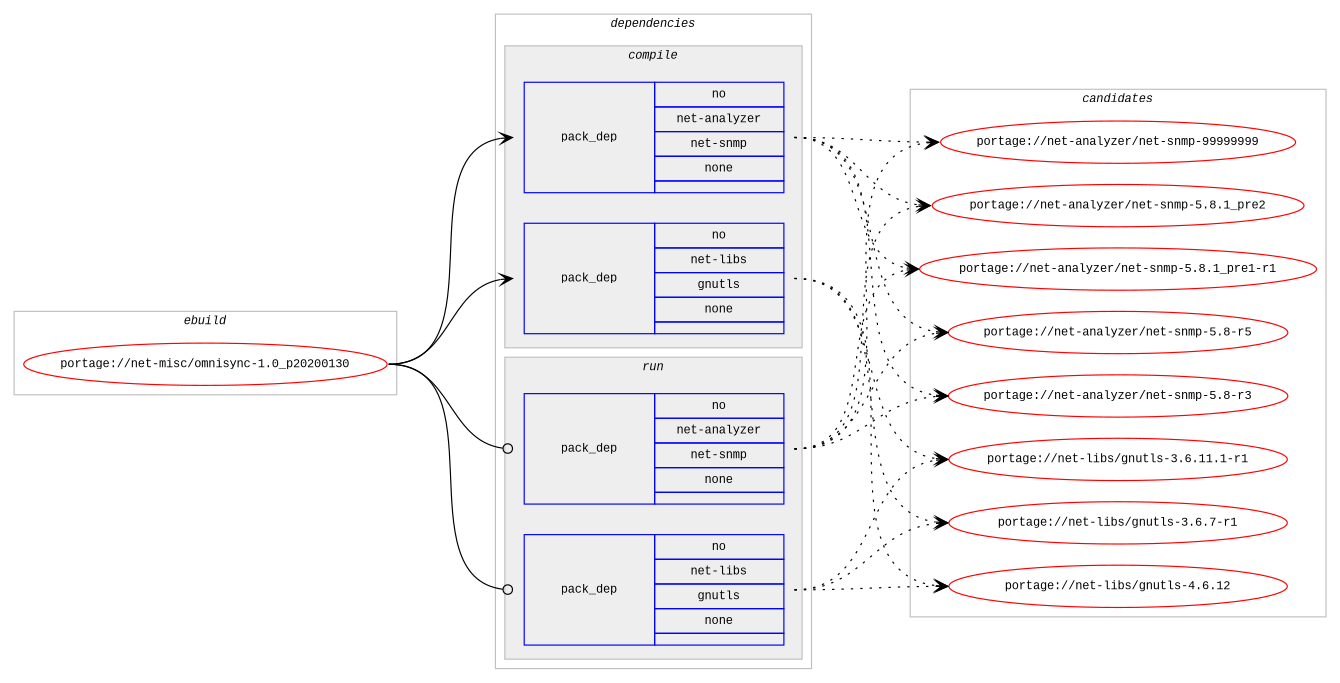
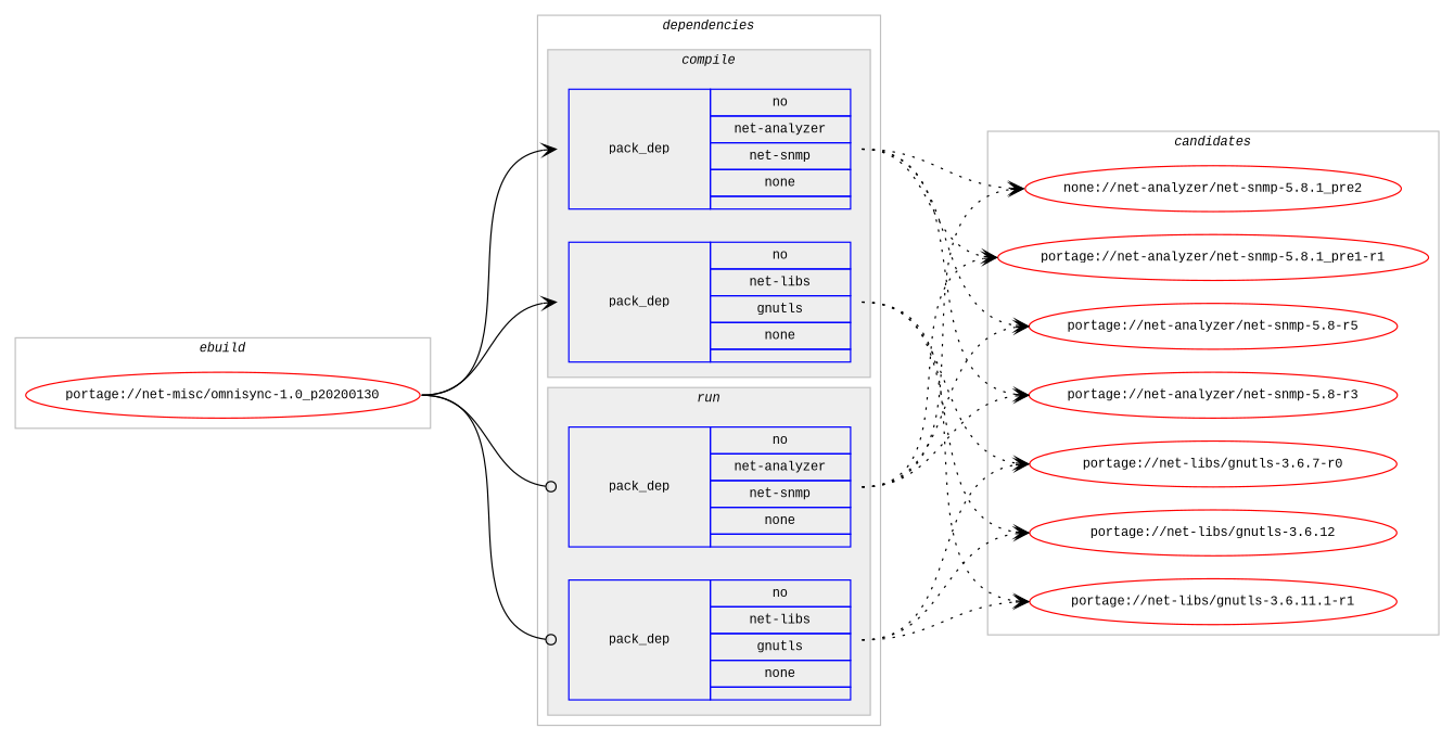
  digraph {
    compound=true
    concentrate=true
    fontname="Liberation Mono"
    fontsize=10
    newrank=true
    rankdir=LR
    ranksep=1.5
    node [color=red fontname="Liberation Mono" fontsize=10]
    edge [arrowhead=vee fontname="Liberation Mono" headport=w style=dotted tailport=e weight=100]
    n1 [label="portage://net-misc/omnisync-1.0_p20200130" width=4]
    n2 [color=blue label=<<TABLE BORDER="0" CELLBORDER="1" CELLSPACING="0" CELLPADDING="4" WIDTH="220"><TR><TD ROWSPAN="6" CELLPADDING="30">pack_dep</TD></TR><TR><TD WIDTH="110">no</TD></TR><TR><TD>net-analyzer</TD></TR><TR><TD>net-snmp</TD></TR><TR><TD>none</TD></TR><TR><TD></TD></TR></TABLE>> shape=none]
    n3 [color=blue label=<<TABLE BORDER="0" CELLBORDER="1" CELLSPACING="0" CELLPADDING="4" WIDTH="220"><TR><TD ROWSPAN="6" CELLPADDING="30">pack_dep</TD></TR><TR><TD WIDTH="110">no</TD></TR><TR><TD>net-libs</TD></TR><TR><TD>gnutls</TD></TR><TR><TD>none</TD></TR><TR><TD></TD></TR></TABLE>> shape=none]
    n4 [color=blue label=<<TABLE BORDER="0" CELLBORDER="1" CELLSPACING="0" CELLPADDING="4" WIDTH="220"><TR><TD ROWSPAN="6" CELLPADDING="30">pack_dep</TD></TR><TR><TD WIDTH="110">no</TD></TR><TR><TD>net-analyzer</TD></TR><TR><TD>net-snmp</TD></TR><TR><TD>none</TD></TR><TR><TD></TD></TR></TABLE>> shape=none]
    n5 [color=blue label=<<TABLE BORDER="0" CELLBORDER="1" CELLSPACING="0" CELLPADDING="4" WIDTH="220"><TR><TD ROWSPAN="6" CELLPADDING="30">pack_dep</TD></TR><TR><TD WIDTH="110">no</TD></TR><TR><TD>net-libs</TD></TR><TR><TD>gnutls</TD></TR><TR><TD>none</TD></TR><TR><TD></TD></TR></TABLE>> shape=none]
-   n6 [label="portage://net-analyzer/net-snmp-99999999" width=4]
-   n7 [label="portage://net-analyzer/net-snmp-5.8.1_pre2" width=4]
+   n7 [label="none://net-analyzer/net-snmp-5.8.1_pre2" width=4]
    n8 [label="portage://net-analyzer/net-snmp-5.8.1_pre1-r1" width=4]
    n9 [label="portage://net-analyzer/net-snmp-5.8-r5" width=4]
    n10 [label="portage://net-analyzer/net-snmp-5.8-r3" width=4]
-   n11 [label="portage://net-libs/gnutls-3.6.7-r1" width=4]
-   n12 [label="portage://net-libs/gnutls-4.6.12" width=4]
+   n11 [label="portage://net-libs/gnutls-3.6.7-r0" width=4]
+   n12 [label="portage://net-libs/gnutls-3.6.12" width=4]
    n13 [label="portage://net-libs/gnutls-3.6.11.1-r1" width=4]
    subgraph cluster_1 {
      color=gray
      label=<<i>ebuild</i>>
      rank=same
      n1
    }
    subgraph cluster_2 {
      color=gray
      label=<<i>dependencies</i>>
      subgraph cluster_3 {
        color=gray
        fillcolor="#eeeeee"
        label=<<i>compile</i>>
        style=filled
        subgraph sub_4 {
          color=gray
          fillcolor="#eeeeee"
          label=<<i>compile</i>>
          style=filled
          n2
        }
        subgraph sub_5 {
          color=gray
          fillcolor="#eeeeee"
          label=<<i>compile</i>>
          style=filled
          n3
        }
      }
      subgraph cluster_6 {
        color=gray
        fillcolor="#eeeeee"
        label=<<i>compile and run</i>>
        style=filled
      }
      subgraph cluster_7 {
        color=gray
        fillcolor="#eeeeee"
        label=<<i>run</i>>
        style=filled
        subgraph sub_8 {
          color=gray
          fillcolor="#eeeeee"
          label=<<i>run</i>>
          style=filled
          n4
        }
        subgraph sub_9 {
          color=gray
          fillcolor="#eeeeee"
          label=<<i>run</i>>
          style=filled
          n5
        }
      }
    }
    subgraph cluster_10 {
      color=gray
      label=<<i>candidates</i>>
      rank=same
      subgraph sub_11 {
        color=black
        label=<<i>candidates</i>>
        nodesep=1
        rank=same
-       n6
        n7
        n8
        n9
        n10
      }
      subgraph sub_12 {
        color=black
        label=<<i>candidates</i>>
        nodesep=1
        rank=same
        n11
        n12
        n13
      }
      subgraph sub_13 {
        color=black
        label=<<i>candidates</i>>
        nodesep=1
        rank=same
-       n6
        n7
        n8
        n9
        n10
      }
      subgraph sub_14 {
        color=black
        label=<<i>candidates</i>>
        nodesep=1
        rank=same
        n11
        n12
        n13
      }
    }
    n1 -> n2 [style=solid weight=20]
    n1 -> n3 [style=solid weight=20]
    n1 -> n4 [arrowhead=odot style=solid weight=20]
    n1 -> n5 [arrowhead=odot style=solid weight=20]
-   n2 -> n6
    n2 -> n7
    n2 -> n8
    n2 -> n9
    n2 -> n10
    n3 -> n11
    n3 -> n12
    n3 -> n13
-   n4 -> n6
    n4 -> n7
    n4 -> n8
    n4 -> n9
    n4 -> n10
    n5 -> n11
    n5 -> n12
    n5 -> n13
  }
